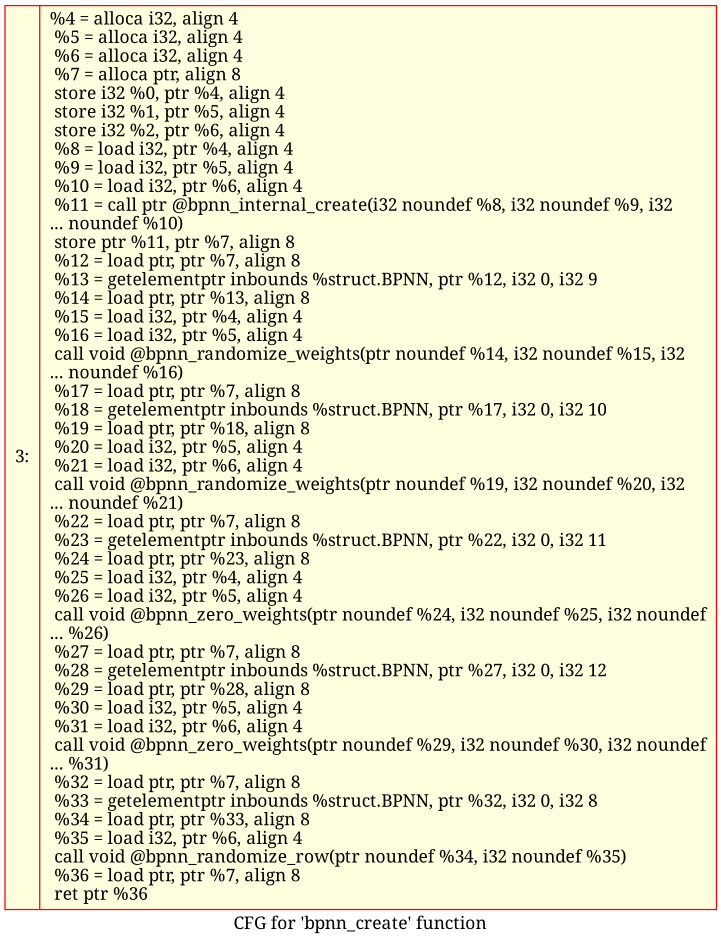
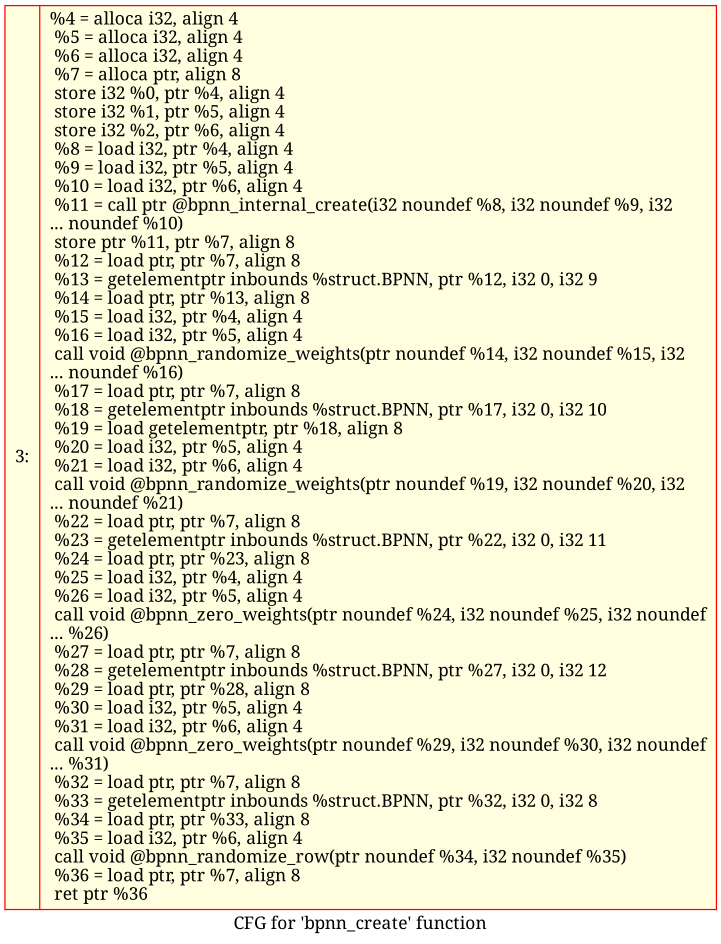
  digraph {
    label="CFG for 'bpnn_create' function"
    rankdir=LR
    fontname="Noto Serif"
-   n1 [color=red fillcolor=lightyellow fontname="Noto Serif" label="{3:\l|  %4 = alloca i32, align 4\l  %5 = alloca i32, align 4\l  %6 = alloca i32, align 4\l  %7 = alloca ptr, align 8\l  store i32 %0, ptr %4, align 4\l  store i32 %1, ptr %5, align 4\l  store i32 %2, ptr %6, align 4\l  %8 = load i32, ptr %4, align 4\l  %9 = load i32, ptr %5, align 4\l  %10 = load i32, ptr %6, align 4\l  %11 = call ptr @bpnn_internal_create(i32 noundef %8, i32 noundef %9, i32\l... noundef %10)\l  store ptr %11, ptr %7, align 8\l  %12 = load ptr, ptr %7, align 8\l  %13 = getelementptr inbounds %struct.BPNN, ptr %12, i32 0, i32 9\l  %14 = load ptr, ptr %13, align 8\l  %15 = load i32, ptr %4, align 4\l  %16 = load i32, ptr %5, align 4\l  call void @bpnn_randomize_weights(ptr noundef %14, i32 noundef %15, i32\l... noundef %16)\l  %17 = load ptr, ptr %7, align 8\l  %18 = getelementptr inbounds %struct.BPNN, ptr %17, i32 0, i32 10\l  %19 = load ptr, ptr %18, align 8\l  %20 = load i32, ptr %5, align 4\l  %21 = load i32, ptr %6, align 4\l  call void @bpnn_randomize_weights(ptr noundef %19, i32 noundef %20, i32\l... noundef %21)\l  %22 = load ptr, ptr %7, align 8\l  %23 = getelementptr inbounds %struct.BPNN, ptr %22, i32 0, i32 11\l  %24 = load ptr, ptr %23, align 8\l  %25 = load i32, ptr %4, align 4\l  %26 = load i32, ptr %5, align 4\l  call void @bpnn_zero_weights(ptr noundef %24, i32 noundef %25, i32 noundef\l... %26)\l  %27 = load ptr, ptr %7, align 8\l  %28 = getelementptr inbounds %struct.BPNN, ptr %27, i32 0, i32 12\l  %29 = load ptr, ptr %28, align 8\l  %30 = load i32, ptr %5, align 4\l  %31 = load i32, ptr %6, align 4\l  call void @bpnn_zero_weights(ptr noundef %29, i32 noundef %30, i32 noundef\l... %31)\l  %32 = load ptr, ptr %7, align 8\l  %33 = getelementptr inbounds %struct.BPNN, ptr %32, i32 0, i32 8\l  %34 = load ptr, ptr %33, align 8\l  %35 = load i32, ptr %6, align 4\l  call void @bpnn_randomize_row(ptr noundef %34, i32 noundef %35)\l  %36 = load ptr, ptr %7, align 8\l  ret ptr %36\l}" shape=record style=filled]
+   n1 [color=red fillcolor=lightyellow fontname="Noto Serif" label="{3:\l|  %4 = alloca i32, align 4\l  %5 = alloca i32, align 4\l  %6 = alloca i32, align 4\l  %7 = alloca ptr, align 8\l  store i32 %0, ptr %4, align 4\l  store i32 %1, ptr %5, align 4\l  store i32 %2, ptr %6, align 4\l  %8 = load i32, ptr %4, align 4\l  %9 = load i32, ptr %5, align 4\l  %10 = load i32, ptr %6, align 4\l  %11 = call ptr @bpnn_internal_create(i32 noundef %8, i32 noundef %9, i32\l... noundef %10)\l  store ptr %11, ptr %7, align 8\l  %12 = load ptr, ptr %7, align 8\l  %13 = getelementptr inbounds %struct.BPNN, ptr %12, i32 0, i32 9\l  %14 = load ptr, ptr %13, align 8\l  %15 = load i32, ptr %4, align 4\l  %16 = load i32, ptr %5, align 4\l  call void @bpnn_randomize_weights(ptr noundef %14, i32 noundef %15, i32\l... noundef %16)\l  %17 = load ptr, ptr %7, align 8\l  %18 = getelementptr inbounds %struct.BPNN, ptr %17, i32 0, i32 10\l  %19 = load getelementptr, ptr %18, align 8\l  %20 = load i32, ptr %5, align 4\l  %21 = load i32, ptr %6, align 4\l  call void @bpnn_randomize_weights(ptr noundef %19, i32 noundef %20, i32\l... noundef %21)\l  %22 = load ptr, ptr %7, align 8\l  %23 = getelementptr inbounds %struct.BPNN, ptr %22, i32 0, i32 11\l  %24 = load ptr, ptr %23, align 8\l  %25 = load i32, ptr %4, align 4\l  %26 = load i32, ptr %5, align 4\l  call void @bpnn_zero_weights(ptr noundef %24, i32 noundef %25, i32 noundef\l... %26)\l  %27 = load ptr, ptr %7, align 8\l  %28 = getelementptr inbounds %struct.BPNN, ptr %27, i32 0, i32 12\l  %29 = load ptr, ptr %28, align 8\l  %30 = load i32, ptr %5, align 4\l  %31 = load i32, ptr %6, align 4\l  call void @bpnn_zero_weights(ptr noundef %29, i32 noundef %30, i32 noundef\l... %31)\l  %32 = load ptr, ptr %7, align 8\l  %33 = getelementptr inbounds %struct.BPNN, ptr %32, i32 0, i32 8\l  %34 = load ptr, ptr %33, align 8\l  %35 = load i32, ptr %6, align 4\l  call void @bpnn_randomize_row(ptr noundef %34, i32 noundef %35)\l  %36 = load ptr, ptr %7, align 8\l  ret ptr %36\l}" shape=record style=filled]
  }
